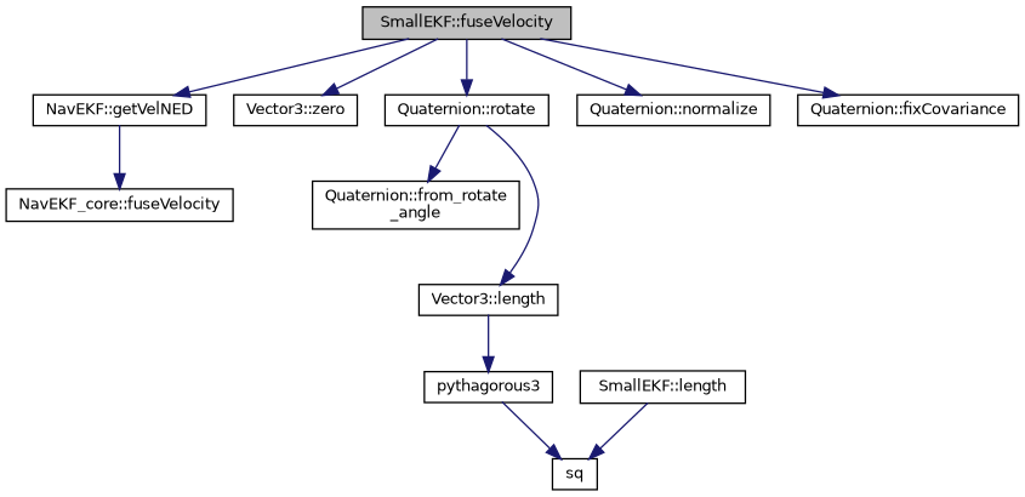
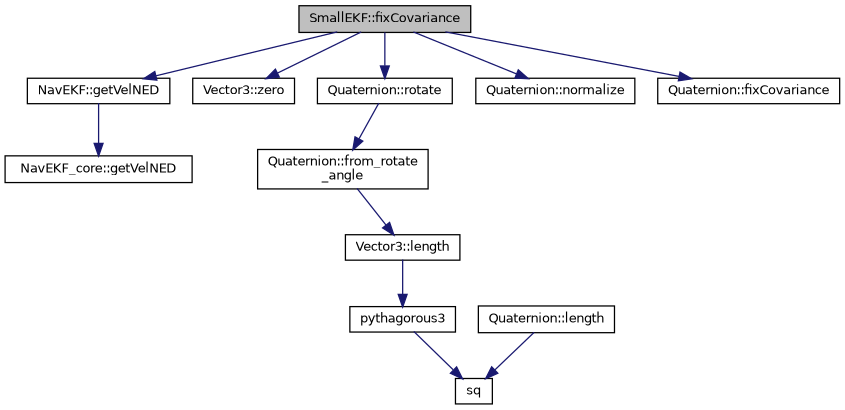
  digraph {
    rankdir=TB
    node [color=black fillcolor=white fontname=Helvetica fontsize=10 shape=record style=filled]
    edge [color=midnightblue fontname=Helvetica fontsize=10 labelfontname=Helvetica labelfontsize=10 style=solid]
-   n1 [fillcolor=grey75 fontcolor=black height=0.2 label="SmallEKF::fuseVelocity" width=0.4]
+   n1 [fillcolor=grey75 fontcolor=black height=0.2 label="SmallEKF::fixCovariance" width=0.4]
    n2 [height=0.2 label="NavEKF::getVelNED" width=0.4]
    n3 [height=0.2 label="Vector3::zero" width=0.4]
    n4 [height=0.2 label="Quaternion::rotate" width=0.4]
    n5 [height=0.2 label="Quaternion::normalize" width=0.4]
    n6 [height=0.2 label="Quaternion::fixCovariance" width=0.4]
-   n7 [height=0.2 label="NavEKF_core::fuseVelocity" width=0.4]
+   n7 [height=0.2 label="NavEKF_core::getVelNED" width=0.4]
    n8 [height=0.2 label="Quaternion::from_rotate\l_angle" width=0.4]
    n9 [height=0.2 label=sq width=0.4]
    n10 [height=0.2 label="Vector3::length" width=0.4]
    n11 [height=0.2 label=pythagorous3 width=0.4]
-   n12 [height=0.2 label="SmallEKF::length" width=0.4]
+   n12 [height=0.2 label="Quaternion::length" width=0.4]
    n1 -> n2
    n1 -> n3
    n1 -> n4
    n1 -> n5
    n1 -> n6
    n2 -> n7
    n4 -> n8
-   n4 -> n10
+   n8 -> n10
    n10 -> n11
    n11 -> n9
    n12 -> n9
  }
